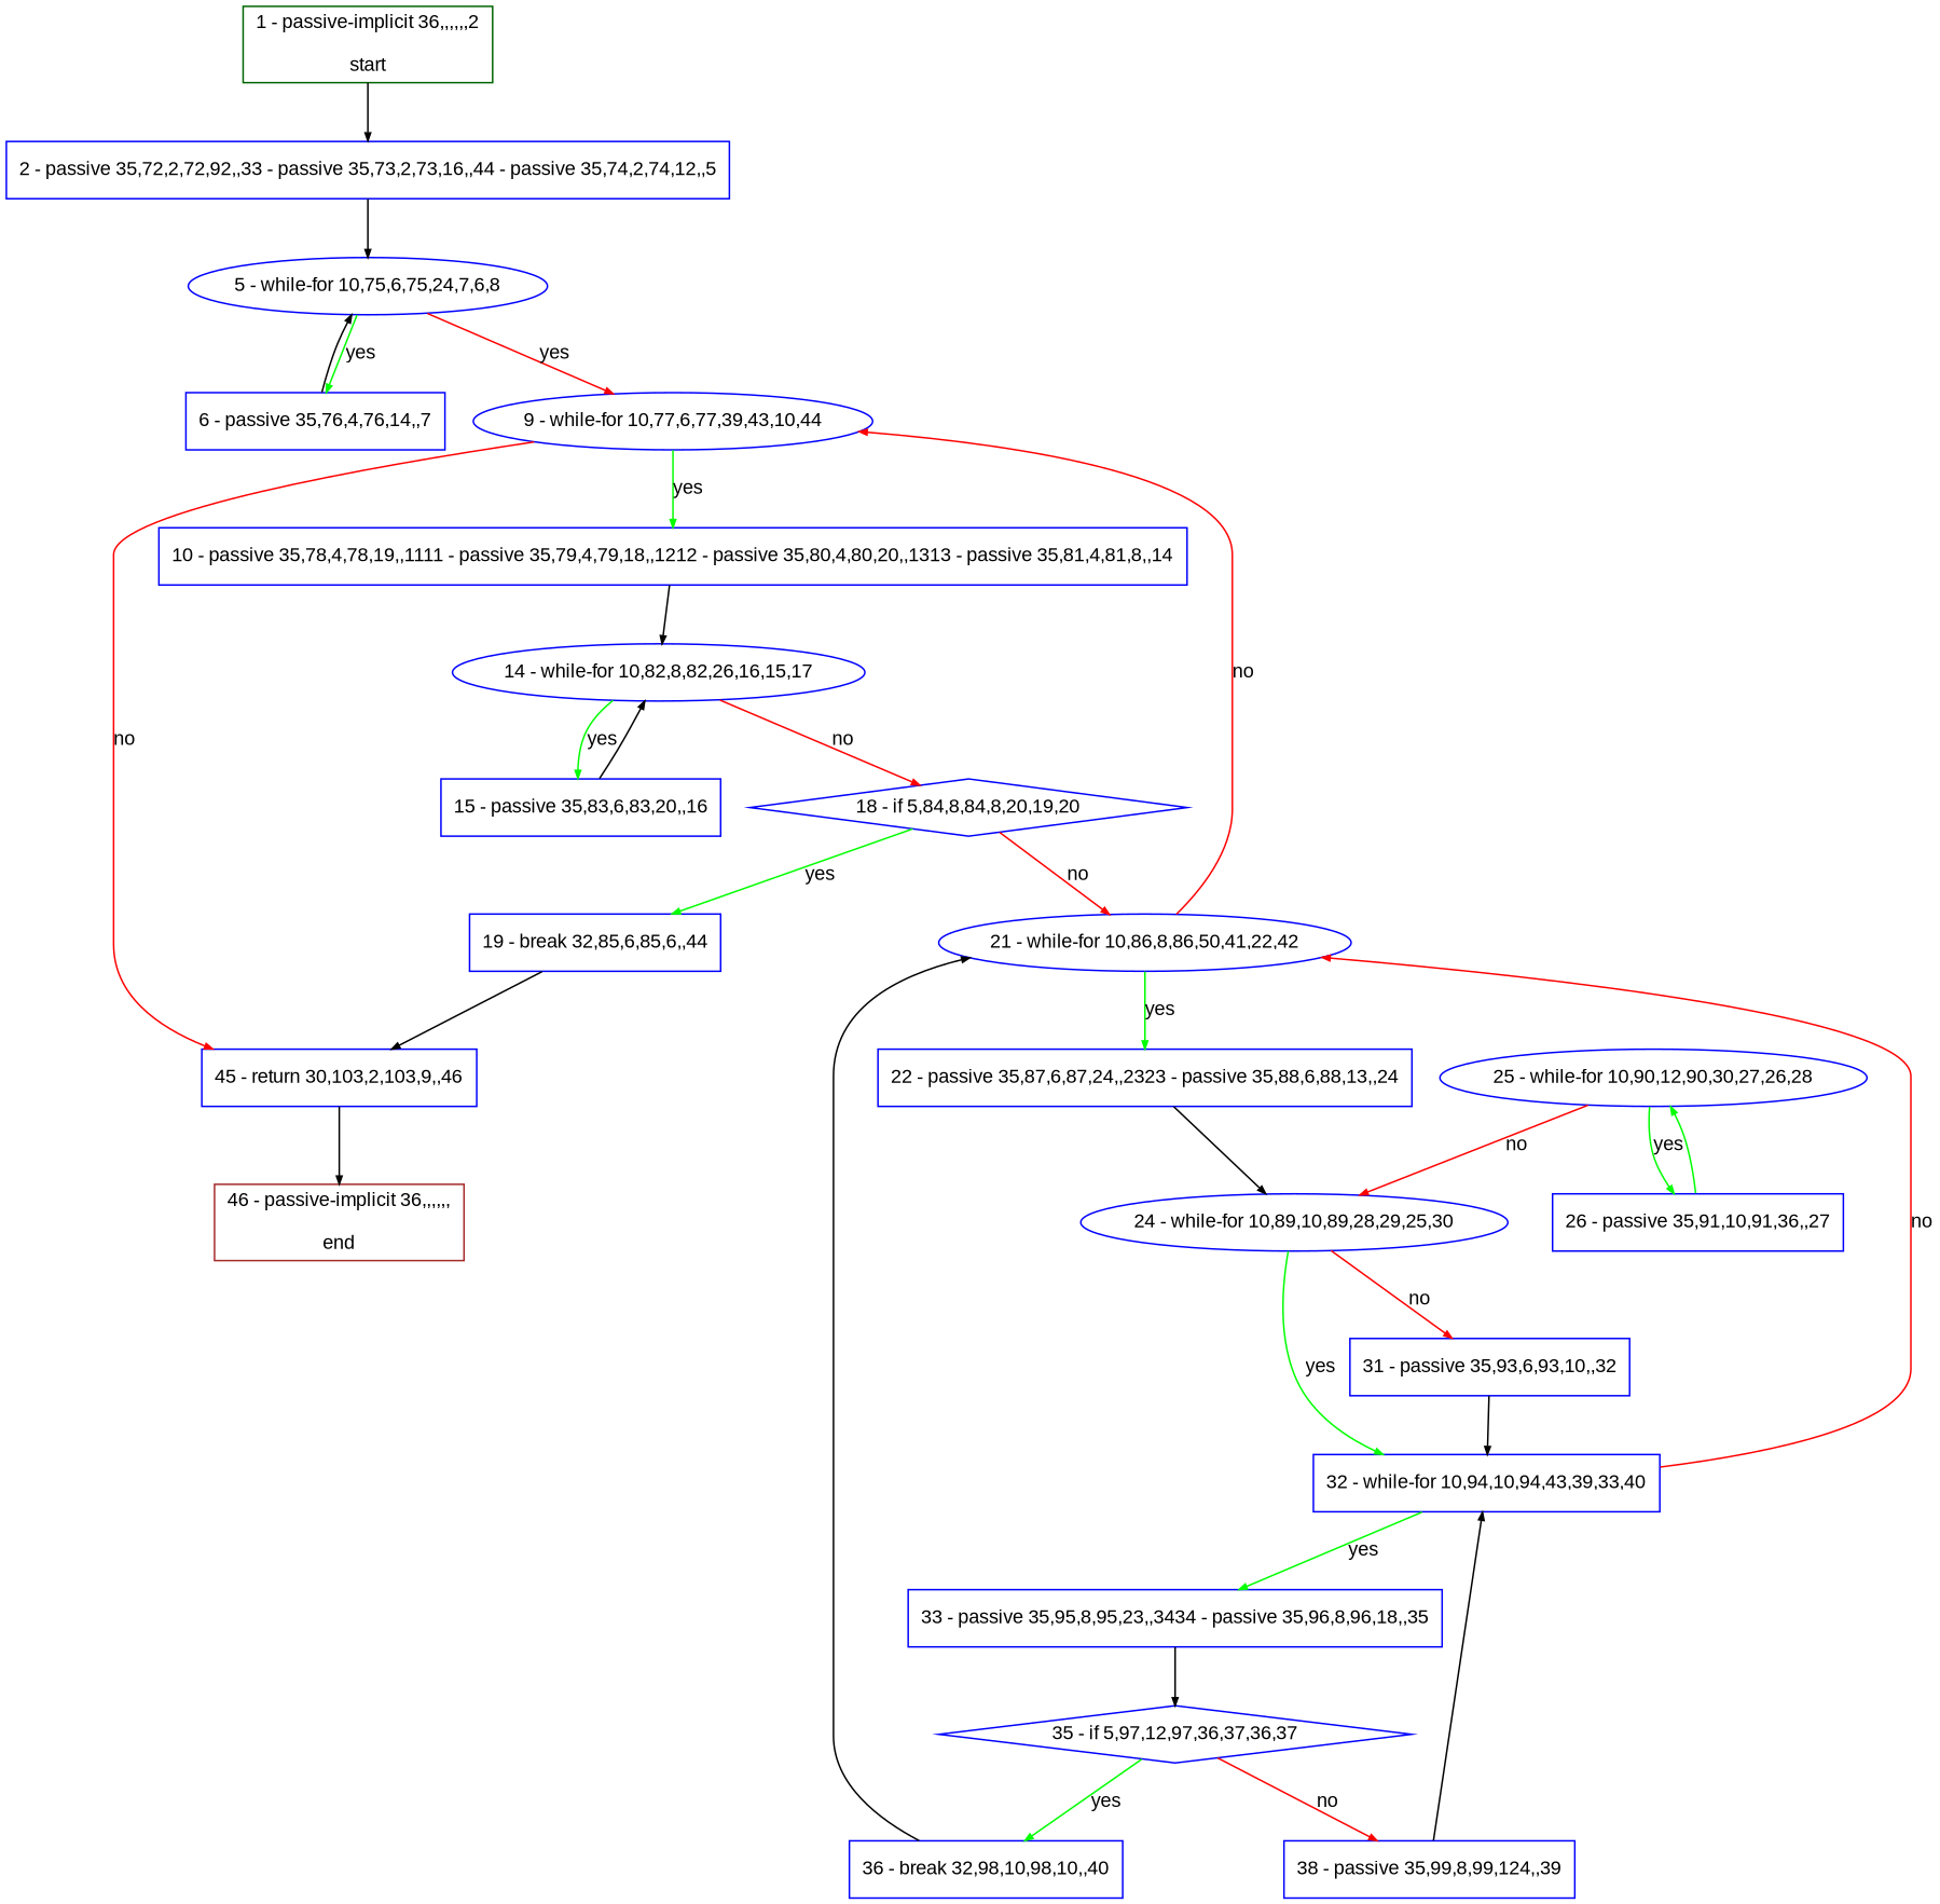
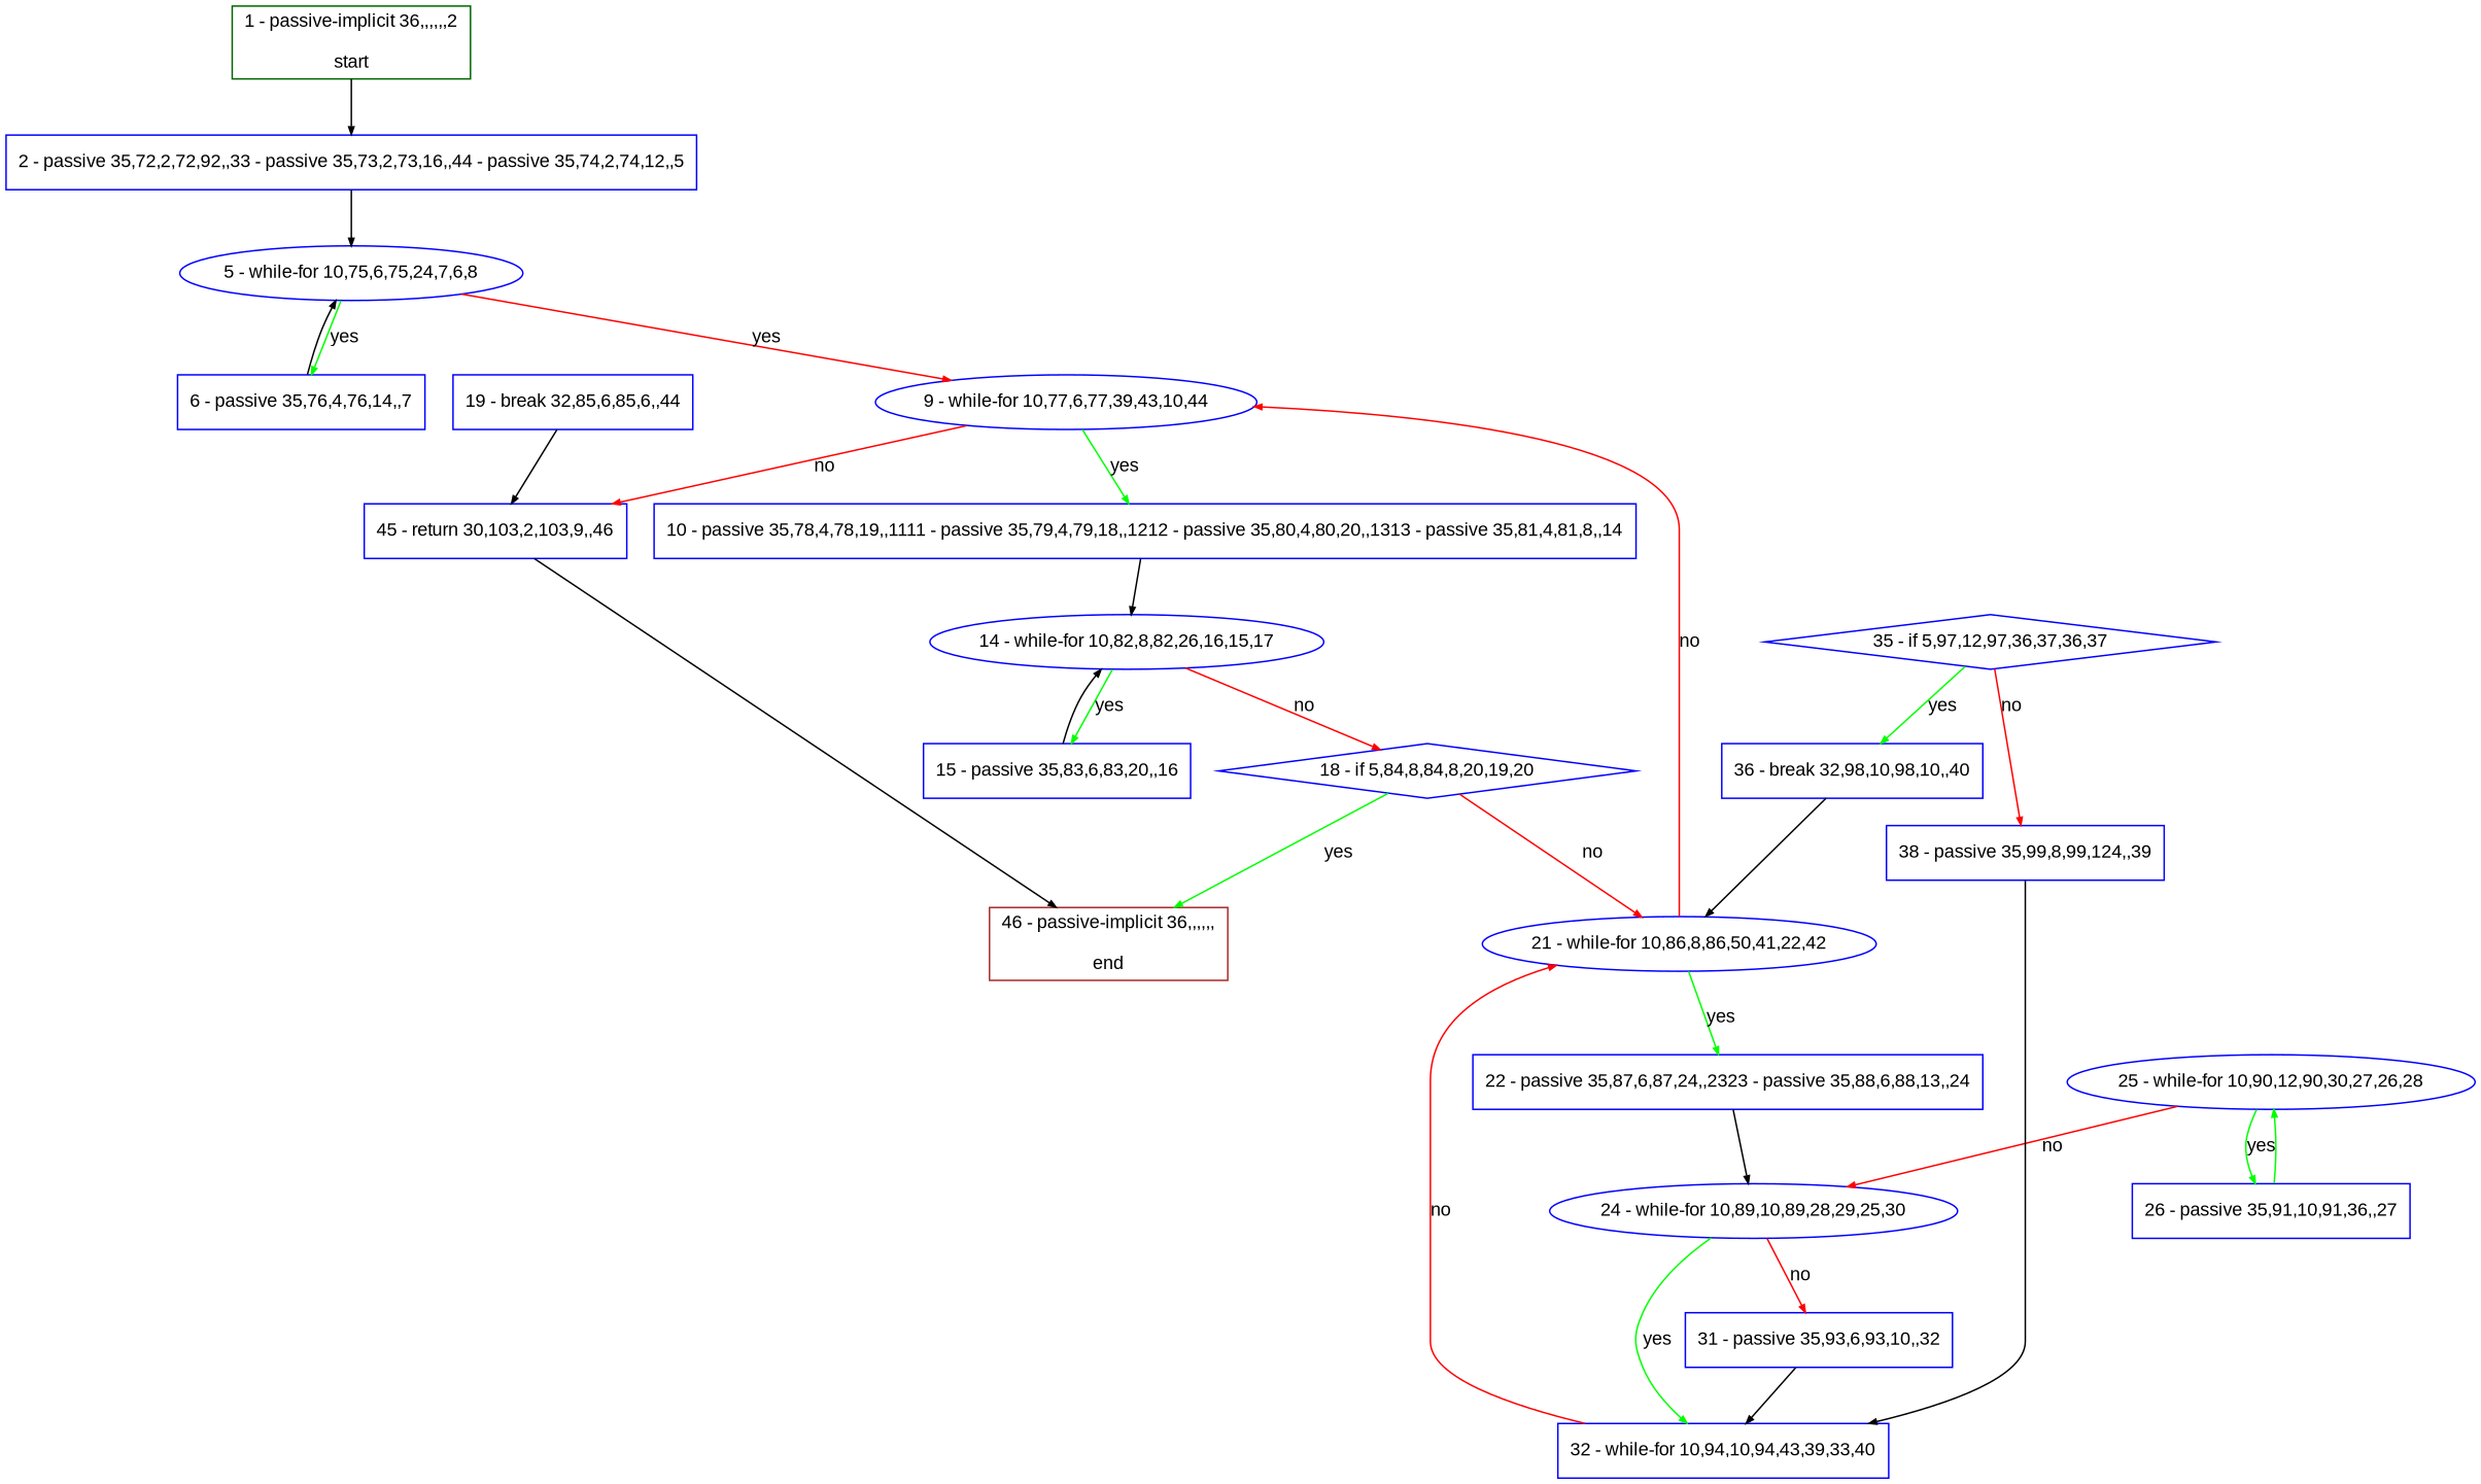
  digraph {
    bgcolor=white
    compound=true
    fillcolor="#FFFFCC"
    fontname=Arial
    fontsize=12
    pack=true
    packmode=clust
    style="rounded,filled"
    node [color="#0000ff" compound=true fillcolor="#ffffff" fixedsize=false fontname=Arial fontsize=12 node_initialized=no shape=box style=filled]
    edge [arrowhead=normal arrowsize=0.5 arrowtail=none color="#000000" compound=true dir=forward fontcolor=black fontname=Arial fontsize=12]
    n1 [label="2 - passive 35,72,2,72,92,,33 - passive 35,73,2,73,16,,44 - passive 35,74,2,74,12,,5"]
    n2 [label="5 - while-for 10,75,6,75,24,7,6,8" shape=oval]
    n3 [label="6 - passive 35,76,4,76,14,,7"]
    n4 [label="9 - while-for 10,77,6,77,39,43,10,44" shape=oval]
    n5 [color="#006400" label="1 - passive-implicit 36,,,,,,2\n\nstart"]
    n6 [label="10 - passive 35,78,4,78,19,,1111 - passive 35,79,4,79,18,,1212 - passive 35,80,4,80,20,,1313 - passive 35,81,4,81,8,,14"]
    n7 [label="45 - return 30,103,2,103,9,,46"]
    n8 [label="14 - while-for 10,82,8,82,26,16,15,17" shape=oval]
    n9 [color="#a52a2a" label="46 - passive-implicit 36,,,,,,\n\nend"]
    n10 [label="15 - passive 35,83,6,83,20,,16"]
    n11 [label="18 - if 5,84,8,84,8,20,19,20" shape=diamond]
    n12 [label="19 - break 32,85,6,85,6,,44"]
    n13 [label="21 - while-for 10,86,8,86,50,41,22,42" shape=oval]
    n14 [label="22 - passive 35,87,6,87,24,,2323 - passive 35,88,6,88,13,,24"]
    n15 [label="24 - while-for 10,89,10,89,28,29,25,30" shape=oval]
    n16 [label="31 - passive 35,93,6,93,10,,32"]
    n17 [label="32 - while-for 10,94,10,94,43,39,33,40"]
    n18 [label="25 - while-for 10,90,12,90,30,27,26,28" shape=oval]
    n19 [label="26 - passive 35,91,10,91,36,,27"]
-   n20 [label="33 - passive 35,95,8,95,23,,3434 - passive 35,96,8,96,18,,35"]
    n21 [label="35 - if 5,97,12,97,36,37,36,37" shape=diamond]
    n22 [label="36 - break 32,98,10,98,10,,40"]
    n23 [label="38 - passive 35,99,8,99,124,,39"]
    n1 -> n2
    n2 -> n3 [color="#00ff00" label=yes]
    n2 -> n4 [color="#ff0000" label=yes]
    n3 -> n2
    n4 -> n6 [color="#00ff00" label=yes]
    n4 -> n7 [color="#ff0000" label=no]
    n5 -> n1
    n6 -> n8
    n7 -> n9
    n8 -> n10 [color="#00ff00" label=yes]
    n8 -> n11 [color="#ff0000" label=no]
    n10 -> n8
-   n11 -> n12 [color="#00ff00" label=yes]
+   n11 -> n9 [color="#00ff00" label=yes]
    n11 -> n13 [color="#ff0000" label=no]
    n12 -> n7
    n13 -> n4 [color="#ff0000" label=no]
    n13 -> n14 [color="#00ff00" label=yes]
    n14 -> n15
    n15 -> n16 [color="#ff0000" label=no]
    n15 -> n17 [color="#00ff00" label=yes]
    n16 -> n17
    n17 -> n13 [color="#ff0000" label=no]
-   n17 -> n20 [color="#00ff00" label=yes]
    n18 -> n15 [color="#ff0000" label=no]
    n18 -> n19 [color="#00ff00" label=yes]
    n19 -> n18 [color="#00ff00"]
-   n20 -> n21
    n21 -> n22 [color="#00ff00" label=yes]
    n21 -> n23 [color="#ff0000" label=no]
    n22 -> n13
    n23 -> n17
  }
